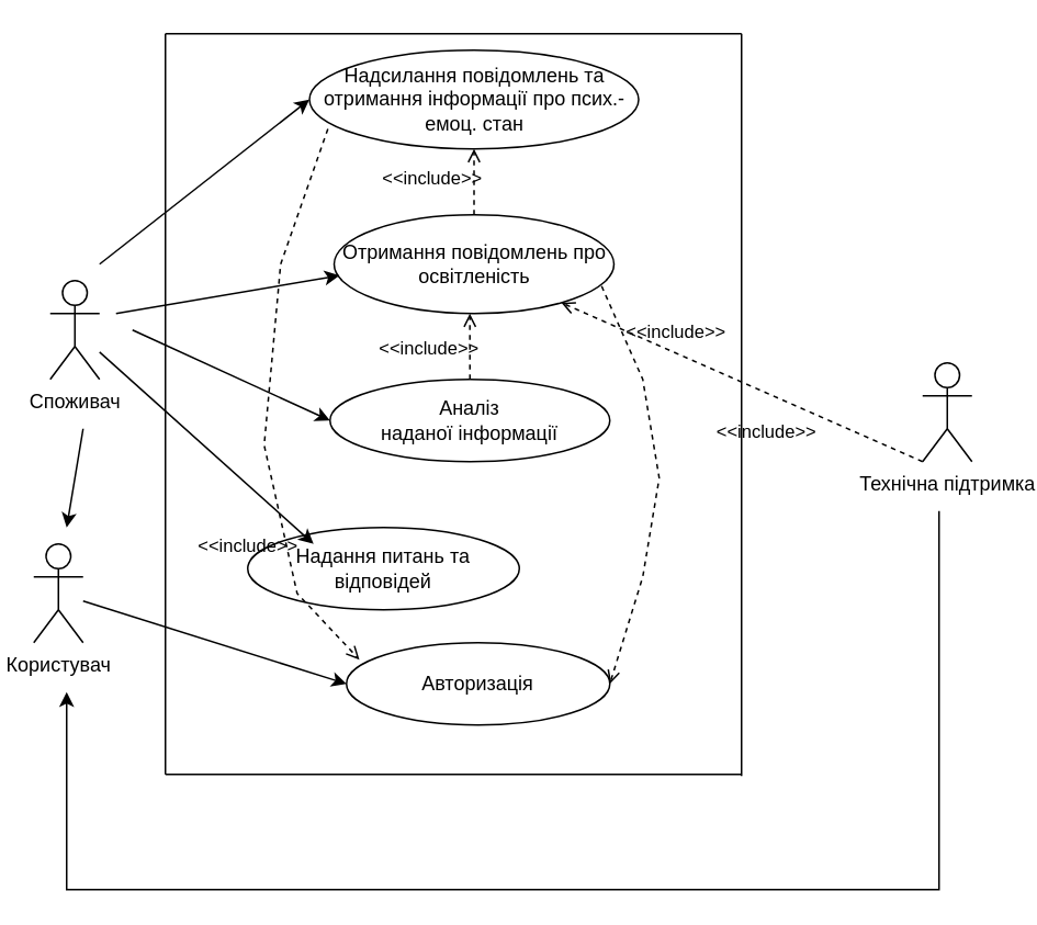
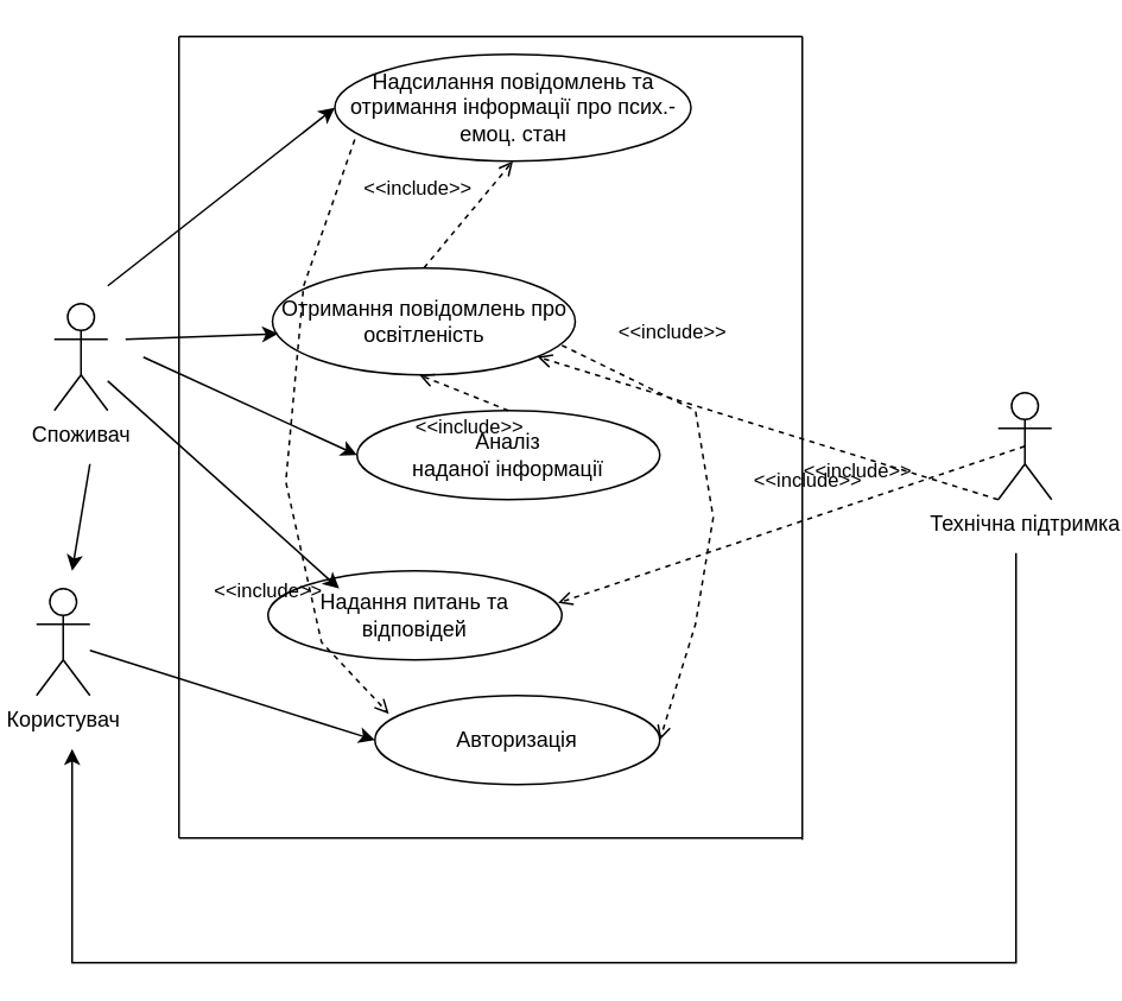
  <mxCell id="0" />
  <mxCell id="1" parent="0" />
  <mxCell id="2" value="Споживач" style="shape=umlActor;verticalLabelPosition=bottom;verticalAlign=top;html=1;outlineConnect=0;" vertex="1" parent="1"><mxGeometry x="30" y="170" width="30" height="60" as="geometry" /></mxCell>
  <mxCell id="3" value="Аналіз &lt;br&gt;наданої інформації" style="ellipse;whiteSpace=wrap;html=1;" vertex="1" parent="1"><mxGeometry x="200" y="230" width="170" height="50" as="geometry" /></mxCell>
- <mxCell id="4" value="Отримання повідомлень про освітленість" style="ellipse;whiteSpace=wrap;html=1;" vertex="1" parent="1"><mxGeometry x="202.5" y="130" width="170" height="60" as="geometry" /></mxCell>
+ <mxCell id="4" value="Отримання повідомлень про освітленість" style="ellipse;whiteSpace=wrap;html=1;" vertex="1" parent="1"><mxGeometry x="152.5" y="150" width="170" height="60" as="geometry" /></mxCell>
  <mxCell id="5" value="Надсилання повідомлень та отримання інформації про псих.-емоц. стан" style="ellipse;whiteSpace=wrap;html=1;" vertex="1" parent="1"><mxGeometry x="187.5" y="30" width="200" height="60" as="geometry" /></mxCell>
  <mxCell id="6" value="Надання питань та відповідей" style="ellipse;whiteSpace=wrap;html=1;" vertex="1" parent="1"><mxGeometry x="150" y="320" width="165" height="50" as="geometry" /></mxCell>
  <mxCell id="7" value="Авторизація" style="ellipse;whiteSpace=wrap;html=1;" vertex="1" parent="1"><mxGeometry x="210" y="390" width="160" height="50" as="geometry" /></mxCell>
  <mxCell id="8" value="Користувач" style="shape=umlActor;verticalLabelPosition=bottom;verticalAlign=top;html=1;" vertex="1" parent="1"><mxGeometry x="20" y="330" width="30" height="60" as="geometry" /></mxCell>
  <mxCell id="9" value="Технічна підтримка" style="shape=umlActor;verticalLabelPosition=bottom;verticalAlign=top;html=1;" vertex="1" parent="1"><mxGeometry x="560" y="220" width="30" height="60" as="geometry" /></mxCell>
  <mxCell id="10" value="&amp;lt;&amp;lt;include&amp;gt;&amp;gt;" style="html=1;verticalAlign=bottom;labelBackgroundColor=none;endArrow=open;endFill=0;dashed=1;rounded=0;exitX=0.056;exitY=0.797;exitDx=0;exitDy=0;exitPerimeter=0;entryX=0.049;entryY=0.205;entryDx=0;entryDy=0;entryPerimeter=0;" edge="1" parent="1" source="5" target="7"><mxGeometry x="0.529" y="-25" width="160" relative="1" as="geometry"><mxPoint x="240" y="300" as="sourcePoint" /><mxPoint x="400" y="300" as="targetPoint" /><Array as="points"><mxPoint x="170" y="160" /><mxPoint x="160" y="270" /><mxPoint x="180" y="360" /></Array><mxPoint as="offset" /></mxGeometry></mxCell>
  <mxCell id="11" value="&amp;lt;&amp;lt;include&amp;gt;&amp;gt;" style="html=1;verticalAlign=bottom;labelBackgroundColor=none;endArrow=open;endFill=0;dashed=1;rounded=0;exitX=0.5;exitY=0;exitDx=0;exitDy=0;entryX=0.5;entryY=1;entryDx=0;entryDy=0;" edge="1" parent="1" source="4" target="5"><mxGeometry x="-0.369" y="26" width="160" relative="1" as="geometry"><mxPoint x="340" y="160" as="sourcePoint" /><mxPoint x="500" y="160" as="targetPoint" /><mxPoint as="offset" /></mxGeometry></mxCell>
  <mxCell id="12" value="&amp;lt;&amp;lt;include&amp;gt;&amp;gt;" style="html=1;verticalAlign=bottom;labelBackgroundColor=none;endArrow=open;endFill=0;dashed=1;rounded=0;exitX=0.5;exitY=0;exitDx=0;exitDy=0;entryX=0.485;entryY=1;entryDx=0;entryDy=0;entryPerimeter=0;" edge="1" parent="1" source="3" target="4"><mxGeometry x="-0.498" y="25" width="160" relative="1" as="geometry"><mxPoint x="310" y="220" as="sourcePoint" /><mxPoint x="290" y="190" as="targetPoint" /><mxPoint as="offset" /></mxGeometry></mxCell>
  <mxCell id="13" value="&amp;lt;&amp;lt;include&amp;gt;&amp;gt;" style="html=1;verticalAlign=bottom;labelBackgroundColor=none;endArrow=open;endFill=0;dashed=1;rounded=0;exitX=0.956;exitY=0.723;exitDx=0;exitDy=0;exitPerimeter=0;entryX=1;entryY=0.5;entryDx=0;entryDy=0;" edge="1" parent="1" source="4" target="7"><mxGeometry x="-0.589" y="26" width="160" relative="1" as="geometry"><mxPoint x="370" y="180" as="sourcePoint" /><mxPoint x="530" y="180" as="targetPoint" /><Array as="points"><mxPoint x="390" y="230" /><mxPoint x="400" y="290" /><mxPoint x="390" y="350" /></Array><mxPoint as="offset" /></mxGeometry></mxCell>
+ <mxCell id="14" value="&amp;lt;&amp;lt;include&amp;gt;&amp;gt;" style="html=1;verticalAlign=bottom;labelBackgroundColor=none;endArrow=open;endFill=0;dashed=1;rounded=0;entryX=0.987;entryY=0.361;entryDx=0;entryDy=0;entryPerimeter=0;exitX=0.5;exitY=0.5;exitDx=0;exitDy=0;exitPerimeter=0;" edge="1" parent="1" source="9" target="6"><mxGeometry x="-0.302" y="-8" width="160" relative="1" as="geometry"><mxPoint x="240" y="300" as="sourcePoint" /><mxPoint x="400" y="300" as="targetPoint" /><mxPoint as="offset" /></mxGeometry></mxCell>
  <mxCell id="15" value="&amp;lt;&amp;lt;include&amp;gt;&amp;gt;" style="html=1;verticalAlign=bottom;labelBackgroundColor=none;endArrow=open;endFill=0;dashed=1;rounded=0;exitX=0;exitY=1;exitDx=0;exitDy=0;exitPerimeter=0;" edge="1" parent="1" source="9" target="4"><mxGeometry x="-0.238" y="30" width="160" relative="1" as="geometry"><mxPoint x="430" y="360" as="sourcePoint" /><mxPoint x="590" y="360" as="targetPoint" /><mxPoint as="offset" /></mxGeometry></mxCell>
  <mxCell id="16" value="" style="endArrow=none;html=1;rounded=0;" edge="1" parent="1"><mxGeometry width="50" height="50" relative="1" as="geometry"><mxPoint x="100" y="470" as="sourcePoint" /><mxPoint x="100" as="targetPoint" y="20" /></mxGeometry></mxCell>
  <mxCell id="17" value="" style="endArrow=none;html=1;rounded=0;" edge="1" parent="1"><mxGeometry width="50" height="50" relative="1" as="geometry"><mxPoint x="100" as="sourcePoint" y="20" /><mxPoint x="450" as="targetPoint" y="20" /></mxGeometry></mxCell>
  <mxCell id="18" value="" style="endArrow=none;html=1;rounded=0;" edge="1" parent="1"><mxGeometry width="50" height="50" relative="1" as="geometry"><mxPoint x="450" y="470.926" as="sourcePoint" /><mxPoint x="450" as="targetPoint" y="20" /></mxGeometry></mxCell>
  <mxCell id="19" value="" style="endArrow=none;html=1;rounded=0;" edge="1" parent="1"><mxGeometry width="50" height="50" relative="1" as="geometry"><mxPoint x="100" y="470" as="sourcePoint" /><mxPoint x="450" y="470" as="targetPoint" /></mxGeometry></mxCell>
  <mxCell id="20" value="" style="endArrow=classic;html=1;rounded=0;entryX=0;entryY=0.5;entryDx=0;entryDy=0;" edge="1" parent="1" source="8" target="7"><mxGeometry width="50" height="50" relative="1" as="geometry"><mxPoint x="290" y="320" as="sourcePoint" /><mxPoint x="340" y="270" as="targetPoint" /></mxGeometry></mxCell>
  <mxCell id="21" value="" style="endArrow=classic;html=1;rounded=0;" edge="1" parent="1" source="2"><mxGeometry width="50" height="50" relative="1" as="geometry"><mxPoint x="290" y="320" as="sourcePoint" /><mxPoint x="190" y="330" as="targetPoint" /></mxGeometry></mxCell>
  <mxCell id="22" value="" style="endArrow=classic;html=1;rounded=0;" edge="1" parent="1"><mxGeometry width="50" height="50" relative="1" as="geometry"><mxPoint x="50" y="260" as="sourcePoint" /><mxPoint x="40" y="320" as="targetPoint" /></mxGeometry></mxCell>
  <mxCell id="23" value="" style="endArrow=classic;html=1;rounded=0;entryX=0;entryY=0.5;entryDx=0;entryDy=0;" edge="1" parent="1" target="3"><mxGeometry width="50" height="50" relative="1" as="geometry"><mxPoint x="80" y="200" as="sourcePoint" /><mxPoint x="340" y="270" as="targetPoint" /></mxGeometry></mxCell>
  <mxCell id="24" value="" style="endArrow=classic;html=1;rounded=0;entryX=0.019;entryY=0.615;entryDx=0;entryDy=0;entryPerimeter=0;" edge="1" parent="1" target="4"><mxGeometry width="50" height="50" relative="1" as="geometry"><mxPoint x="70" y="190" as="sourcePoint" /><mxPoint x="340" y="270" as="targetPoint" /></mxGeometry></mxCell>
  <mxCell id="25" value="" style="endArrow=classic;html=1;rounded=0;entryX=0;entryY=0.5;entryDx=0;entryDy=0;" edge="1" parent="1" target="5"><mxGeometry width="50" height="50" relative="1" as="geometry"><mxPoint x="60" y="160" as="sourcePoint" /><mxPoint x="340" y="270" as="targetPoint" /></mxGeometry></mxCell>
  <mxCell id="26" value="" style="endArrow=classic;html=1;rounded=0;" edge="1" parent="1"><mxGeometry width="50" height="50" relative="1" as="geometry"><mxPoint x="570" y="310" as="sourcePoint" /><mxPoint x="40" y="420" as="targetPoint" /><Array as="points"><mxPoint x="570" y="540" /><mxPoint x="40" y="540" /></Array></mxGeometry></mxCell>
